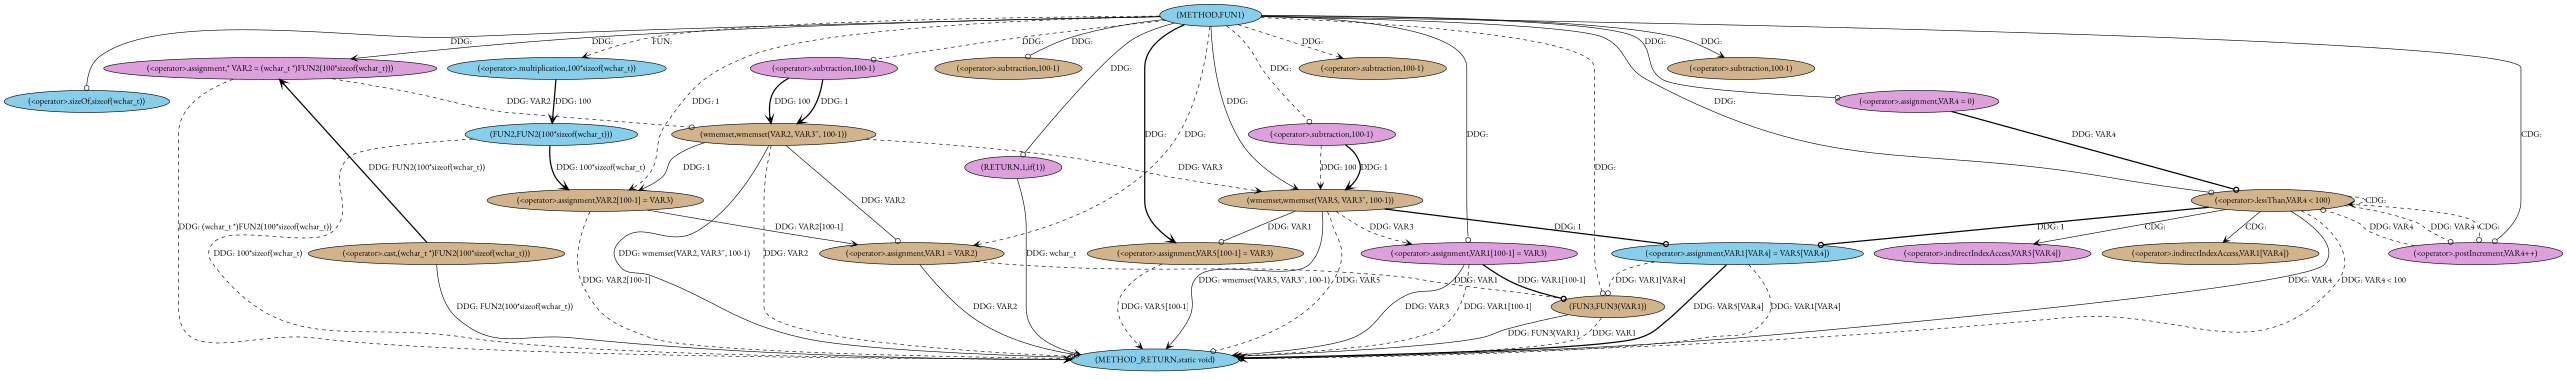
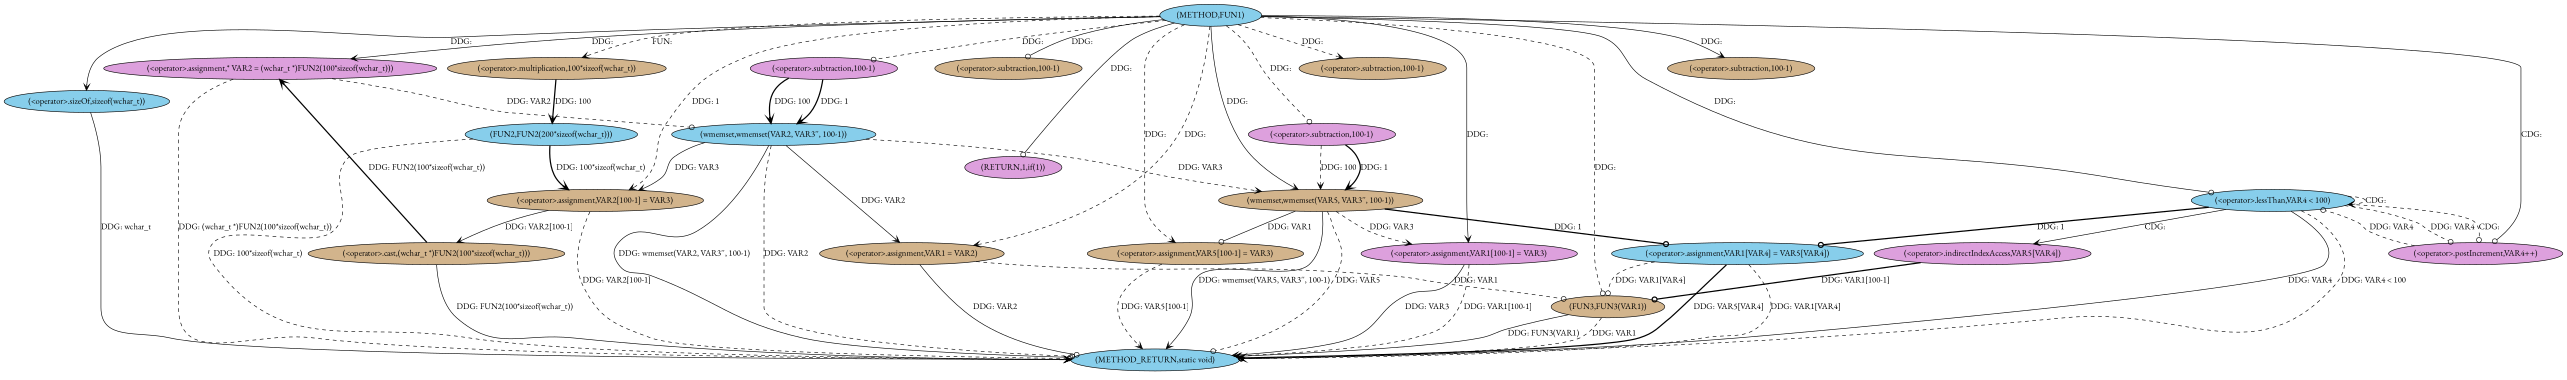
  digraph {
    fontname="EB Garamond"
    node [fillcolor=tan fontname="EB Garamond" style=filled]
    edge [arrowhead=vee fontname="EB Garamond" style=dashed]
    n1 [fillcolor=skyblue label="(METHOD,FUN1)"]
    n2 [fillcolor=plum label="(<operator>.assignment,* VAR2 = (wchar_t *)FUN2(100*sizeof(wchar_t)))"]
-   n3 [fillcolor=skyblue label="(<operator>.multiplication,100*sizeof(wchar_t))"]
+   n3 [label="(<operator>.multiplication,100*sizeof(wchar_t))"]
    n4 [fillcolor=skyblue label="(<operator>.sizeOf,sizeof(wchar_t))"]
    n5 [fillcolor=plum label="(<operator>.subtraction,100-1)"]
    n6 [label="(<operator>.assignment,VAR2[100-1] = VAR3)"]
    n7 [label="(<operator>.subtraction,100-1)"]
    n8 [fillcolor=plum label="(RETURN,1,if(1))"]
    n9 [label="(<operator>.assignment,VAR1 = VAR2)"]
    n10 [label="(wmemset,wmemset(VAR5, VAR3'', 100-1))"]
    n11 [fillcolor=plum label="(<operator>.subtraction,100-1)"]
    n12 [label="(<operator>.assignment,VAR5[100-1] = VAR3)"]
    n13 [label="(<operator>.subtraction,100-1)"]
-   n14 [fillcolor=plum label="(<operator>.assignment,VAR4 = 0)"]
-   n15 [label="(<operator>.lessThan,VAR4 < 100)"]
+   n15 [fillcolor=skyblue label="(<operator>.lessThan,VAR4 < 100)"]
    n16 [fillcolor=plum label="(<operator>.postIncrement,VAR4++)"]
    n17 [fillcolor=plum label="(<operator>.assignment,VAR1[100-1] = VAR3)"]
    n18 [label="(<operator>.subtraction,100-1)"]
    n19 [label="(FUN3,FUN3(VAR1))"]
-   n20 [label="(wmemset,wmemset(VAR2, VAR3'', 100-1))"]
+   n20 [fillcolor=skyblue label="(wmemset,wmemset(VAR2, VAR3'', 100-1))"]
    n21 [fillcolor=skyblue label="(METHOD_RETURN,static void)"]
-   n22 [fillcolor=skyblue label="(FUN2,FUN2(100*sizeof(wchar_t)))"]
+   n22 [fillcolor=skyblue label="(FUN2,FUN2(200*sizeof(wchar_t)))"]
    n23 [fillcolor=skyblue label="(<operator>.assignment,VAR1[VAR4] = VAR5[VAR4])"]
-   n24 [label="(<operator>.indirectIndexAccess,VAR1[VAR4])"]
    n25 [fillcolor=plum label="(<operator>.indirectIndexAccess,VAR5[VAR4])"]
    n26 [label="(<operator>.cast,(wchar_t *)FUN2(100*sizeof(wchar_t)))"]
    n1 -> n2 [label="DDG: " style=solid]
    n1 -> n3 [label="FUN: "]
-   n1 -> n4 [arrowhead=odot label="DDG: " style=solid]
+   n1 -> n4 [label="DDG: " style=solid]
    n1 -> n5 [arrowhead=odot label="DDG: "]
    n1 -> n6 [label="DDG: 1"]
    n1 -> n7 [arrowhead=odot label="DDG: " style=solid]
    n1 -> n8 [arrowhead=odot label="DDG: " style=solid]
    n1 -> n9 [label="DDG: "]
    n1 -> n10 [label="DDG: " style=solid]
    n1 -> n11 [arrowhead=odot label="DDG: "]
-   n1 -> n12 [label="DDG: " style=bold]
+   n1 -> n12 [label="DDG: "]
    n1 -> n13 [label="DDG: "]
-   n1 -> n14 [arrowhead=odot label="DDG: " style=solid]
    n1 -> n15 [arrowhead=odot label="DDG: " style=solid]
    n1 -> n16 [arrowhead=odot label="CDG: " style=solid]
-   n1 -> n17 [arrowhead=odot label="DDG: " style=solid]
+   n1 -> n17 [label="DDG: " style=solid]
    n1 -> n18 [label="DDG: " style=solid]
    n1 -> n19 [arrowhead=odot label="DDG: "]
    n2 -> n20 [arrowhead=odot label="DDG: VAR2"]
    n2 -> n21 [label="DDG: (wchar_t *)FUN2(100*sizeof(wchar_t))"]
    n3 -> n22 [label="DDG: 100" style=bold]
-   n8 -> n21 [label="DDG: wchar_t" style=solid]
+   n4 -> n21 [label="DDG: wchar_t" style=solid]
    n5 -> n20 [label="DDG: 100" style=bold]
    n5 -> n20 [label="DDG: 1" style=bold]
-   n6 -> n9 [label="DDG: VAR2[100-1]" style=solid]
+   n6 -> n26 [label="DDG: VAR2[100-1]" style=solid]
    n6 -> n21 [arrowhead=odot label="DDG: VAR2[100-1]"]
    n9 -> n19 [arrowhead=odot label="DDG: VAR1"]
    n9 -> n21 [arrowhead=odot label="DDG: VAR2" style=solid]
    n10 -> n12 [arrowhead=odot label="DDG: VAR1" style=solid]
    n10 -> n17 [label="DDG: VAR3"]
    n10 -> n21 [label="DDG: wmemset(VAR5, VAR3'', 100-1)" style=solid]
    n10 -> n21 [arrowhead=odot label="DDG: VAR5"]
    n10 -> n23 [arrowhead=odot label="DDG: 1" style=bold]
    n11 -> n10 [label="DDG: 100"]
    n11 -> n10 [label="DDG: 1" style=bold]
    n12 -> n21 [label="DDG: VAR5[100-1]"]
-   n14 -> n15 [arrowhead=odot label="DDG: VAR4" style=bold]
    n15 -> n15 [label="CDG: "]
    n15 -> n16 [arrowhead=odot label="DDG: VAR4"]
    n15 -> n16 [arrowhead=odot label="CDG: "]
    n15 -> n21 [arrowhead=odot label="DDG: VAR4" style=solid]
    n15 -> n21 [arrowhead=odot label="DDG: VAR4 < 100"]
    n15 -> n23 [arrowhead=odot label="DDG: 1" style=bold]
-   n15 -> n24 [label="CDG: " style=solid]
    n15 -> n25 [label="CDG: " style=solid]
    n16 -> n15 [arrowhead=odot label="DDG: VAR4"]
-   n17 -> n19 [arrowhead=odot label="DDG: VAR1[100-1]" style=bold]
+   n25 -> n19 [arrowhead=odot label="DDG: VAR1[100-1]" style=bold]
    n17 -> n21 [label="DDG: VAR1[100-1]"]
    n17 -> n21 [label="DDG: VAR3" style=solid]
    n19 -> n21 [label="DDG: FUN3(VAR1)" style=solid]
    n19 -> n21 [arrowhead=odot label="DDG: VAR1"]
-   n20 -> n6 [label="DDG: 1" style=solid]
-   n20 -> n9 [arrowhead=odot label="DDG: VAR2" style=solid]
+   n20 -> n6 [label="DDG: VAR3" style=solid]
+   n20 -> n9 [label="DDG: VAR2" style=solid]
    n20 -> n10 [label="DDG: VAR3"]
    n20 -> n21 [arrowhead=odot label="DDG: VAR2"]
    n20 -> n21 [arrowhead=odot label="DDG: wmemset(VAR2, VAR3'', 100-1)" style=solid]
    n22 -> n6 [label="DDG: 100*sizeof(wchar_t)" style=bold]
    n22 -> n21 [label="DDG: 100*sizeof(wchar_t)"]
    n23 -> n19 [arrowhead=odot label="DDG: VAR1[VAR4]"]
    n23 -> n21 [arrowhead=odot label="DDG: VAR1[VAR4]"]
    n23 -> n21 [label="DDG: VAR5[VAR4]" style=bold]
    n26 -> n2 [label="DDG: FUN2(100*sizeof(wchar_t))" style=bold]
    n26 -> n21 [label="DDG: FUN2(100*sizeof(wchar_t))" style=solid]
  }
